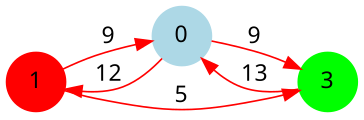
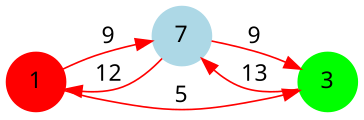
  digraph {
    fontname="Noto Sans"
    rankdir=LR
    node [fontname="Noto Sans" shape=circle style=filled]
    edge [color=red fontname="Noto Sans"]
    1 [color=red]
-   0 [color=lightblue]
+   0 [color=lightblue label=7]
    3 [color=green]
    1 -> 0 [label=9]
    1 -> 3 [label=5]
    0 -> 1 [label=12]
    0 -> 3 [label=9]
    3 -> 0 [label=13]
  }
